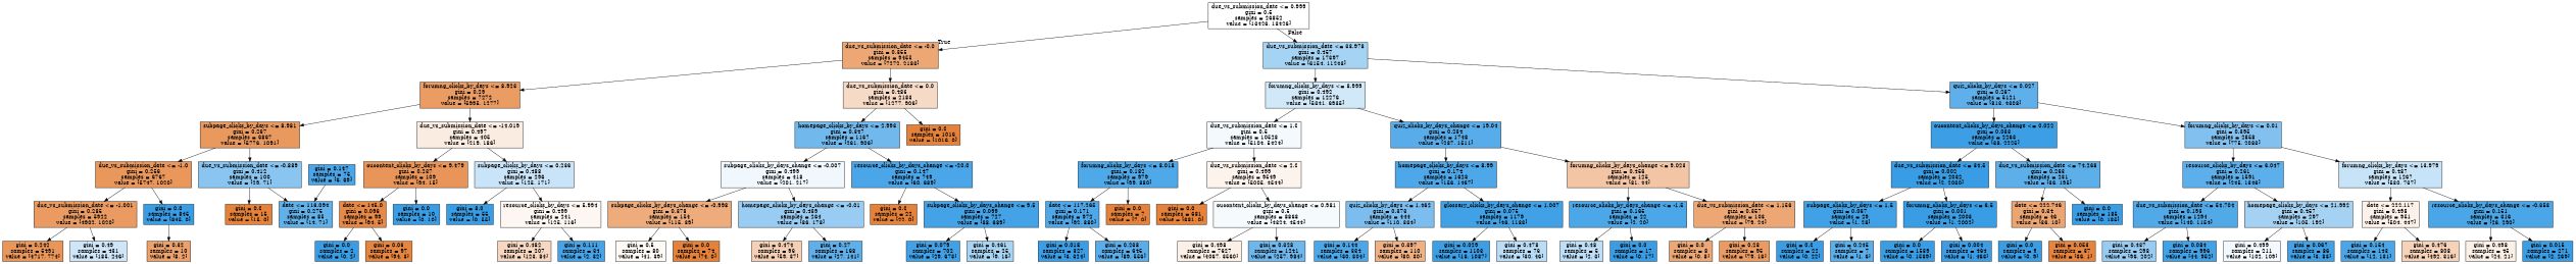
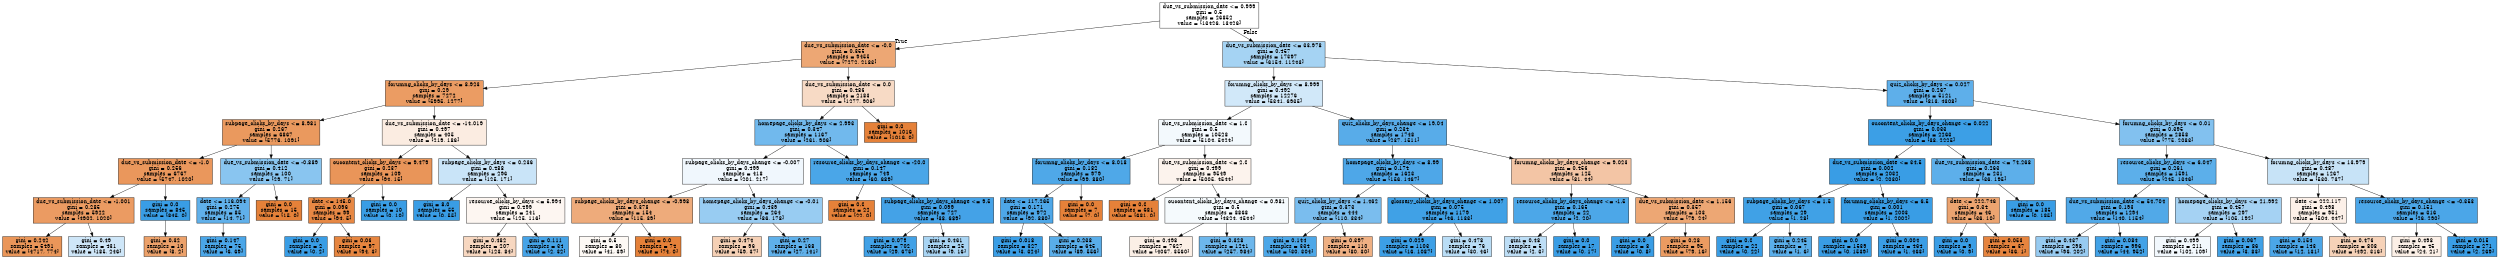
  digraph {
    node [color=black fillcolor="#399de5ff" shape=box style=filled]
    n1 [fillcolor="#e5813900" label="due_vs_submission_date <= 0.999\ngini = 0.5\nsamples = 26852\nvalue = [13426, 13426]"]
    n2 [fillcolor="#e58139b2" label="due_vs_submission_date <= -0.0\ngini = 0.355\nsamples = 9455\nvalue = [7272, 2183]"]
    n3 [fillcolor="#399de573" label="due_vs_submission_date <= 33.978\ngini = 0.457\nsamples = 17397\nvalue = [6154, 11243]"]
    n4 [fillcolor="#e58139c9" label="forumng_clicks_by_days <= 8.923\ngini = 0.29\nsamples = 7272\nvalue = [5995, 1277]"]
    n5 [fillcolor="#e581394a" label="due_vs_submission_date <= 0.0\ngini = 0.486\nsamples = 2183\nvalue = [1277, 906]"]
    n6 [fillcolor="#399de53b" label="forumng_clicks_by_days <= 8.999\ngini = 0.492\nsamples = 12276\nvalue = [5341, 6935]"]
    n7 [fillcolor="#399de5cf" label="quiz_clicks_by_days <= 0.027\ngini = 0.267\nsamples = 5121\nvalue = [813, 4308]"]
    n8 [fillcolor="#e58139cf" label="subpage_clicks_by_days <= 8.981\ngini = 0.267\nsamples = 6867\nvalue = [5776, 1091]"]
    n9 [fillcolor="#e5813926" label="due_vs_submission_date <= -14.019\ngini = 0.497\nsamples = 405\nvalue = [219, 186]"]
    n10 [fillcolor="#399de5b6" label="homepage_clicks_by_days <= 2.993\ngini = 0.347\nsamples = 1167\nvalue = [261, 906]"]
    n11 [fillcolor="#e58139ff" label="gini = 0.0\nsamples = 1016\nvalue = [1016, 0]"]
    n12 [fillcolor="#e58139d2" label="due_vs_submission_date <= -1.0\ngini = 0.256\nsamples = 6767\nvalue = [5747, 1020]"]
    n13 [fillcolor="#399de597" label="due_vs_submission_date <= -0.889\ngini = 0.412\nsamples = 100\nvalue = [29, 71]"]
    n14 [fillcolor="#e58139d6" label="oucontent_clicks_by_days <= 9.479\ngini = 0.237\nsamples = 109\nvalue = [94, 15]"]
    n15 [fillcolor="#399de545" label="subpage_clicks_by_days <= 0.236\ngini = 0.488\nsamples = 296\nvalue = [125, 171]"]
    n16 [fillcolor="#e58139ca" label="due_vs_submission_date <= -1.001\ngini = 0.285\nsamples = 5922\nvalue = [4902, 1020]"]
    n17 [label="gini = 0.0\nsamples = 845\nvalue = [845, 0]"]
    n18 [fillcolor="#399de5cd" label="date <= 116.094\ngini = 0.275\nsamples = 85\nvalue = [14, 71]"]
    n19 [fillcolor="#e58139ff" label="gini = 0.0\nsamples = 15\nvalue = [15, 0]"]
    n20 [fillcolor="#e58139d5" label="gini = 0.242\nsamples = 5491\nvalue = [4717, 774]"]
    n21 [fillcolor="#399de53f" label="gini = 0.49\nsamples = 431\nvalue = [185, 246]"]
    n22 [fillcolor="#e58139bf" label="gini = 0.32\nsamples = 10\nvalue = [8, 2]"]
    n23 [fillcolor="#399de5e9" label="gini = 0.147\nsamples = 75\nvalue = [6, 69]"]
    n24 [fillcolor="#e58139f1" label="date <= 145.0\ngini = 0.096\nsamples = 99\nvalue = [94, 5]"]
    n25 [label="gini = 0.0\nsamples = 10\nvalue = [0, 10]"]
    n26 [label="gini = 8.0\nsamples = 55\nvalue = [0, 55]"]
    n27 [fillcolor="#e5813912" label="resource_clicks_by_days <= 5.994\ngini = 0.499\nsamples = 241\nvalue = [125, 116]"]
    n28 [label="gini = 0.0\nsamples = 2\nvalue = [0, 2]"]
    n29 [fillcolor="#e58139f7" label="gini = 0.06\nsamples = 97\nvalue = [94, 3]"]
    n30 [fillcolor="#e5813951" label="gini = 0.482\nsamples = 207\nvalue = [123, 84]"]
    n31 [fillcolor="#399de5ef" label="gini = 0.111\nsamples = 34\nvalue = [2, 32]"]
    n32 [fillcolor="#399de513" label="subpage_clicks_by_days_change <= -0.007\ngini = 0.499\nsamples = 418\nvalue = [201, 217]"]
    n33 [fillcolor="#399de5e9" label="resource_clicks_by_days_change <= -20.0\ngini = 0.147\nsamples = 749\nvalue = [60, 689]"]
    n34 [fillcolor="#e58139a9" label="subpage_clicks_by_days_change <= -0.998\ngini = 0.378\nsamples = 154\nvalue = [115, 39]"]
    n35 [fillcolor="#399de584" label="homepage_clicks_by_days_change <= -0.01\ngini = 0.439\nsamples = 264\nvalue = [86, 178]"]
    n36 [fillcolor="#e58139ff" label="gini = 0.0\nsamples = 22\nvalue = [22, 0]"]
    n37 [fillcolor="#399de5f1" label="subpage_clicks_by_days_change <= 9.5\ngini = 0.099\nsamples = 727\nvalue = [38, 689]"]
    n38 [fillcolor="#e581390c" label="gini = 0.5\nsamples = 80\nvalue = [41, 39]"]
    n39 [fillcolor="#e58139ff" label="gini = 0.0\nsamples = 74\nvalue = [74, 0]"]
    n40 [fillcolor="#e581395f" label="gini = 0.474\nsamples = 96\nvalue = [59, 37]"]
    n41 [fillcolor="#399de5ce" label="gini = 0.27\nsamples = 168\nvalue = [27, 141]"]
    n42 [fillcolor="#399de5f4" label="gini = 0.079\nsamples = 702\nvalue = [29, 673]"]
    n43 [fillcolor="#399de570" label="gini = 0.461\nsamples = 25\nvalue = [9, 16]"]
    n44 [fillcolor="#399de50f" label="due_vs_submission_date <= 1.0\ngini = 0.5\nsamples = 10528\nvalue = [5104, 5424]"]
    n45 [fillcolor="#399de5d7" label="quiz_clicks_by_days_change <= 19.04\ngini = 0.234\nsamples = 1748\nvalue = [237, 1511]"]
    n46 [fillcolor="#399de5fb" label="oucontent_clicks_by_days_change <= 0.022\ngini = 0.033\nsamples = 2263\nvalue = [38, 2225]"]
    n47 [fillcolor="#399de5a0" label="forumng_clicks_by_days <= 0.01\ngini = 0.395\nsamples = 2858\nvalue = [775, 2083]"]
    n48 [fillcolor="#399de5e2" label="forumng_clicks_by_days <= 8.018\ngini = 0.182\nsamples = 979\nvalue = [99, 880]"]
    n49 [fillcolor="#e5813917" label="due_vs_submission_date <= 2.0\ngini = 0.499\nsamples = 9549\nvalue = [5005, 4544]"]
    n50 [fillcolor="#399de5e4" label="homepage_clicks_by_days <= 8.99\ngini = 0.174\nsamples = 1623\nvalue = [156, 1467]"]
    n51 [fillcolor="#e5813974" label="forumng_clicks_by_days_change <= 9.023\ngini = 0.456\nsamples = 125\nvalue = [81, 44]"]
    n52 [fillcolor="#399de5e4" label="date <= 117.265\ngini = 0.171\nsamples = 972\nvalue = [92, 880]"]
    n53 [fillcolor="#e58139ff" label="gini = 0.0\nsamples = 7\nvalue = [7, 0]"]
    n54 [fillcolor="#e58139ff" label="gini = 0.0\nsamples = 681\nvalue = [681, 0]"]
    n55 [fillcolor="#399de50c" label="oucontent_clicks_by_days_change <= 0.981\ngini = 0.5\nsamples = 8868\nvalue = [4324, 4544]"]
    n56 [fillcolor="#399de5fd" label="gini = 0.018\nsamples = 327\nvalue = [3, 324]"]
    n57 [fillcolor="#399de5d6" label="gini = 0.238\nsamples = 645\nvalue = [89, 556]"]
    n58 [fillcolor="#e5813920" label="gini = 0.498\nsamples = 7627\nvalue = [4067, 3560]"]
    n59 [fillcolor="#399de5bc" label="gini = 0.328\nsamples = 1241\nvalue = [257, 984]"]
    n60 [fillcolor="#399de5ab" label="quiz_clicks_by_days <= 1.462\ngini = 0.373\nsamples = 444\nvalue = [110, 334]"]
    n61 [fillcolor="#399de5f5" label="glossary_clicks_by_days_change <= 1.007\ngini = 0.075\nsamples = 1179\nvalue = [46, 1133]"]
    n62 [fillcolor="#399de5e6" label="resource_clicks_by_days_change <= -1.5\ngini = 0.165\nsamples = 22\nvalue = [2, 20]"]
    n63 [fillcolor="#e58139b2" label="due_vs_submission_date <= 1.156\ngini = 0.357\nsamples = 103\nvalue = [79, 24]"]
    n64 [fillcolor="#399de5e6" label="gini = 0.144\nsamples = 334\nvalue = [30, 304]"]
    n65 [fillcolor="#e581399f" label="gini = 0.397\nsamples = 110\nvalue = [80, 30]"]
    n66 [fillcolor="#399de5fb" label="gini = 0.029\nsamples = 1103\nvalue = [16, 1087]"]
    n67 [fillcolor="#399de559" label="gini = 0.478\nsamples = 76\nvalue = [30, 46]"]
    n68 [fillcolor="#399de555" label="gini = 0.48\nsamples = 5\nvalue = [2, 3]"]
    n69 [label="gini = 0.0\nsamples = 17\nvalue = [0, 17]"]
-   n70 [fillcolor="#e58139b2" label="gini = 0.0\nsamples = 8\nvalue = [0, 8]"]
+   n70 [label="gini = 0.0\nsamples = 8\nvalue = [0, 8]"]
    n71 [fillcolor="#e58139cb" label="gini = 0.28\nsamples = 95\nvalue = [79, 16]"]
    n72 [label="due_vs_submission_date <= 34.5\ngini = 0.002\nsamples = 2032\nvalue = [2, 2030]"]
    n73 [fillcolor="#399de5d0" label="due_vs_submission_date <= 74.268\ngini = 0.263\nsamples = 231\nvalue = [36, 195]"]
    n74 [fillcolor="#399de5d1" label="resource_clicks_by_days <= 6.047\ngini = 0.261\nsamples = 1591\nvalue = [245, 1346]"]
    n75 [fillcolor="#399de548" label="forumng_clicks_by_days <= 13.979\ngini = 0.487\nsamples = 1267\nvalue = [530, 737]"]
    n76 [fillcolor="#399de5f6" label="subpage_clicks_by_days <= 1.5\ngini = 0.067\nsamples = 29\nvalue = [1, 28]"]
    n77 [label="forumng_clicks_by_days <= 6.5\ngini = 0.001\nsamples = 2003\nvalue = [1, 2002]"]
    n78 [fillcolor="#e58139b8" label="date <= 222.746\ngini = 0.34\nsamples = 46\nvalue = [36, 10]"]
    n79 [label="gini = 0.0\nsamples = 185\nvalue = [0, 185]"]
    n80 [label="gini = 0.0\nsamples = 22\nvalue = [0, 22]"]
    n81 [fillcolor="#399de5d4" label="gini = 0.245\nsamples = 7\nvalue = [1, 6]"]
    n82 [label="gini = 0.0\nsamples = 1539\nvalue = [0, 1539]"]
    n83 [fillcolor="#399de5fe" label="gini = 0.004\nsamples = 464\nvalue = [1, 463]"]
    n84 [label="gini = 0.0\nsamples = 9\nvalue = [0, 9]"]
    n85 [fillcolor="#e58139f8" label="gini = 0.053\nsamples = 37\nvalue = [36, 1]"]
    n86 [fillcolor="#399de5e0" label="due_vs_submission_date <= 54.704\ngini = 0.193\nsamples = 1294\nvalue = [140, 1154]"]
    n87 [fillcolor="#399de574" label="homepage_clicks_by_days <= 21.992\ngini = 0.457\nsamples = 297\nvalue = [105, 192]"]
    n88 [fillcolor="#e581391d" label="date <= 222.117\ngini = 0.498\nsamples = 951\nvalue = [504, 447]"]
    n89 [fillcolor="#399de5e8" label="resource_clicks_by_days_change <= -0.353\ngini = 0.151\nsamples = 316\nvalue = [26, 290]"]
    n90 [fillcolor="#399de586" label="gini = 0.437\nsamples = 298\nvalue = [96, 202]"]
    n91 [fillcolor="#399de5f3" label="gini = 0.084\nsamples = 996\nvalue = [44, 952]"]
    n92 [fillcolor="#399de510" label="gini = 0.499\nsamples = 211\nvalue = [102, 109]"]
    n93 [fillcolor="#399de5f6" label="gini = 0.067\nsamples = 86\nvalue = [3, 83]"]
    n94 [fillcolor="#399de5e8" label="gini = 0.154\nsamples = 143\nvalue = [12, 131]"]
    n95 [fillcolor="#e581395b" label="gini = 0.476\nsamples = 808\nvalue = [492, 316]"]
    n96 [fillcolor="#e5813920" label="gini = 0.498\nsamples = 45\nvalue = [24, 21]"]
    n97 [fillcolor="#399de5fd" label="gini = 0.015\nsamples = 271\nvalue = [2, 269]"]
    n1 -> n2 [headlabel=True labelangle=45 labeldistance=2.5]
    n1 -> n3 [headlabel=False labelangle=-45 labeldistance=2.5]
    n2 -> n4
    n2 -> n5
    n3 -> n6
    n3 -> n7
    n4 -> n8
    n4 -> n9
    n5 -> n10
    n5 -> n11
    n6 -> n44
    n6 -> n45
    n7 -> n46
    n7 -> n47
    n8 -> n12
    n8 -> n13
    n9 -> n14
    n9 -> n15
    n10 -> n32
    n10 -> n33
    n12 -> n16
    n12 -> n17
    n13 -> n18
    n13 -> n19
    n14 -> n24
    n14 -> n25
    n15 -> n26
    n15 -> n27
    n16 -> n20
    n16 -> n21
    n17 -> n22
-   n23 -> n18
+   n18 -> n23
    n24 -> n28
    n24 -> n29
    n27 -> n30
    n27 -> n31
    n32 -> n34
    n32 -> n35
    n33 -> n36
    n33 -> n37
    n34 -> n38
    n34 -> n39
    n35 -> n40
    n35 -> n41
    n37 -> n42
    n37 -> n43
    n44 -> n48
    n44 -> n49
    n45 -> n50
    n45 -> n51
    n46 -> n72
    n46 -> n73
    n47 -> n74
    n47 -> n75
    n48 -> n52
    n48 -> n53
    n49 -> n54
    n49 -> n55
    n50 -> n60
    n50 -> n61
    n51 -> n62
    n51 -> n63
    n52 -> n56
    n52 -> n57
    n55 -> n58
    n55 -> n59
    n60 -> n64
    n60 -> n65
    n61 -> n66
    n61 -> n67
    n62 -> n68
    n62 -> n69
    n63 -> n70
    n63 -> n71
    n72 -> n76
    n72 -> n77
    n73 -> n78
    n73 -> n79
    n74 -> n86
    n74 -> n87
    n75 -> n88
    n75 -> n89
    n76 -> n80
    n76 -> n81
    n77 -> n82
    n77 -> n83
    n78 -> n84
    n78 -> n85
    n86 -> n90
    n86 -> n91
    n87 -> n92
    n87 -> n93
    n88 -> n94
    n88 -> n95
    n89 -> n96
    n89 -> n97
  }
